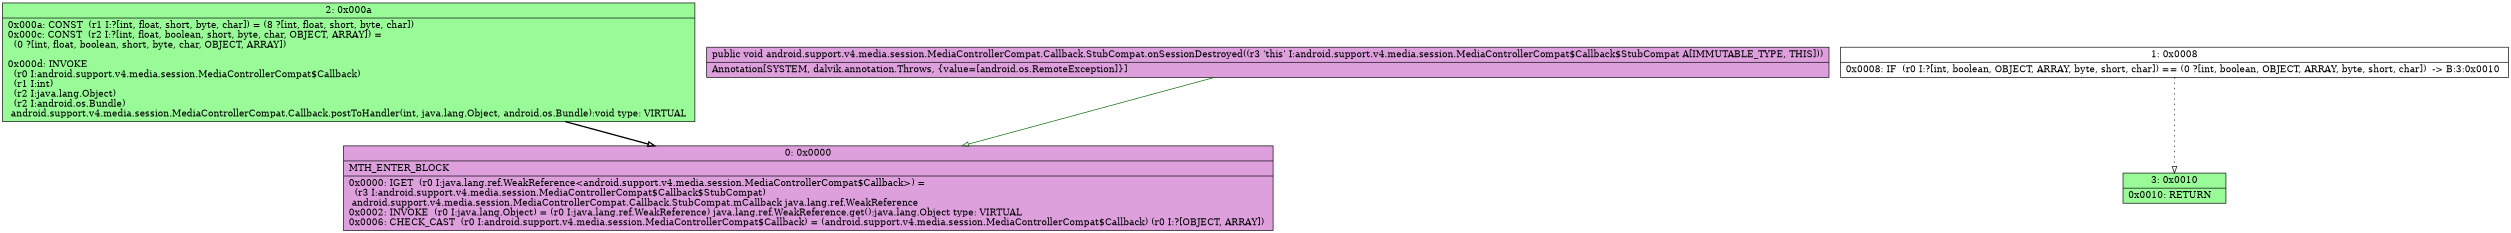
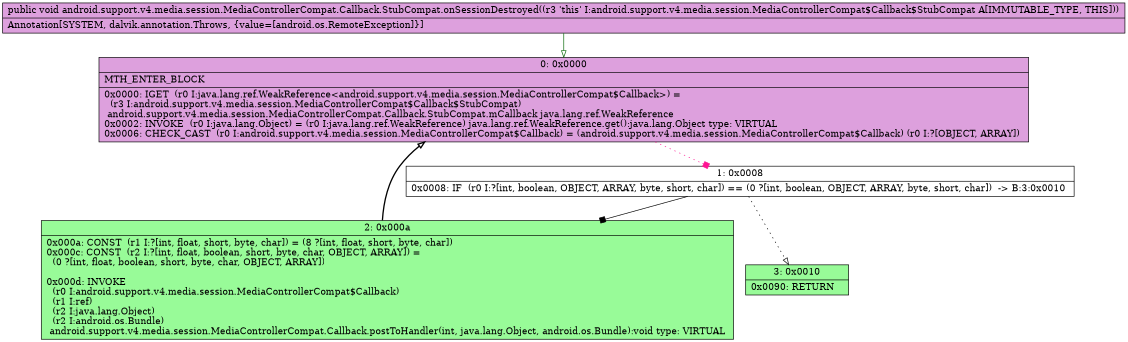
  digraph {
    node [fillcolor=plum shape=record style=filled]
    edge [arrowhead=onormal color=black style=dotted]
    n1 [label="{0\:\ 0x0000|MTH_ENTER_BLOCK\l|0x0000: IGET  (r0 I:java.lang.ref.WeakReference\<android.support.v4.media.session.MediaControllerCompat$Callback\>) = \l  (r3 I:android.support.v4.media.session.MediaControllerCompat$Callback$StubCompat)\l android.support.v4.media.session.MediaControllerCompat.Callback.StubCompat.mCallback java.lang.ref.WeakReference \l0x0002: INVOKE  (r0 I:java.lang.Object) = (r0 I:java.lang.ref.WeakReference) java.lang.ref.WeakReference.get():java.lang.Object type: VIRTUAL \l0x0006: CHECK_CAST  (r0 I:android.support.v4.media.session.MediaControllerCompat$Callback) = (android.support.v4.media.session.MediaControllerCompat$Callback) (r0 I:?[OBJECT, ARRAY]) \l}"]
    n2 [fillcolor=white label="{1\:\ 0x0008|0x0008: IF  (r0 I:?[int, boolean, OBJECT, ARRAY, byte, short, char]) == (0 ?[int, boolean, OBJECT, ARRAY, byte, short, char])  \-\> B:3:0x0010 \l}"]
-   n3 [fillcolor=palegreen label="{2\:\ 0x000a|0x000a: CONST  (r1 I:?[int, float, short, byte, char]) = (8 ?[int, float, short, byte, char]) \l0x000c: CONST  (r2 I:?[int, float, boolean, short, byte, char, OBJECT, ARRAY]) = \l  (0 ?[int, float, boolean, short, byte, char, OBJECT, ARRAY])\l \l0x000d: INVOKE  \l  (r0 I:android.support.v4.media.session.MediaControllerCompat$Callback)\l  (r1 I:int)\l  (r2 I:java.lang.Object)\l  (r2 I:android.os.Bundle)\l android.support.v4.media.session.MediaControllerCompat.Callback.postToHandler(int, java.lang.Object, android.os.Bundle):void type: VIRTUAL \l}"]
-   n4 [fillcolor=palegreen label="{3\:\ 0x0010|0x0010: RETURN   \l}"]
+   n3 [fillcolor=palegreen label="{2\:\ 0x000a|0x000a: CONST  (r1 I:?[int, float, short, byte, char]) = (8 ?[int, float, short, byte, char]) \l0x000c: CONST  (r2 I:?[int, float, boolean, short, byte, char, OBJECT, ARRAY]) = \l  (0 ?[int, float, boolean, short, byte, char, OBJECT, ARRAY])\l \l0x000d: INVOKE  \l  (r0 I:android.support.v4.media.session.MediaControllerCompat$Callback)\l  (r1 I:ref)\l  (r2 I:java.lang.Object)\l  (r2 I:android.os.Bundle)\l android.support.v4.media.session.MediaControllerCompat.Callback.postToHandler(int, java.lang.Object, android.os.Bundle):void type: VIRTUAL \l}"]
+   n4 [fillcolor=palegreen label="{3\:\ 0x0010|0x0090: RETURN   \l}"]
    n5 [label="{public void android.support.v4.media.session.MediaControllerCompat.Callback.StubCompat.onSessionDestroyed((r3 'this' I:android.support.v4.media.session.MediaControllerCompat$Callback$StubCompat A[IMMUTABLE_TYPE, THIS]))  | Annotation[SYSTEM, dalvik.annotation.Throws, \{value=[android.os.RemoteException]\}]\l}"]
+   n1 -> n2 [arrowhead=box color=deeppink]
+   n2 -> n3 [arrowhead=box style=solid]
    n2 -> n4
    n3 -> n1 [style=bold]
    n5 -> n1 [color=darkgreen style=solid]
  }
